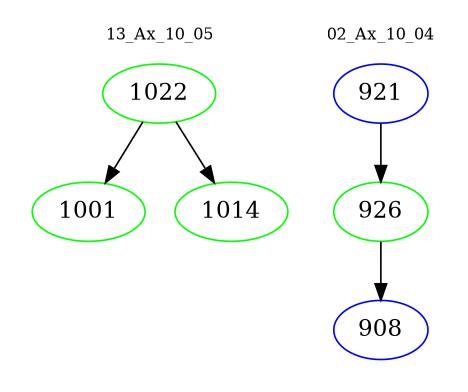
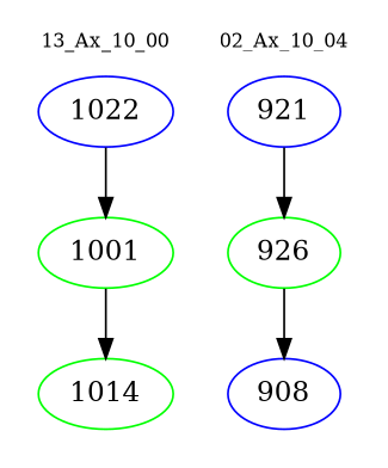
  digraph {
    node [color=blue]
    edge [color=black]
-   n1 [color=green label=1022]
+   n1 [label=1022]
    n2 [color=green label=1001]
    n3 [color=green label=1014]
    n4 [label=921]
    n5 [label=908]
    n6 [color=green label=926]
    subgraph cluster_1 {
      color=white
      fontsize=10
-     label="13_Ax_10_05"
+     label="13_Ax_10_00"
      n1
      n2
      n3
    }
    subgraph cluster_2 {
      color=white
      fontsize=10
      label="02_Ax_10_04"
      n4
      n5
      n6
    }
    n1 -> n2
-   n1 -> n3
+   n2 -> n3
    n4 -> n6
    n6 -> n5
  }
